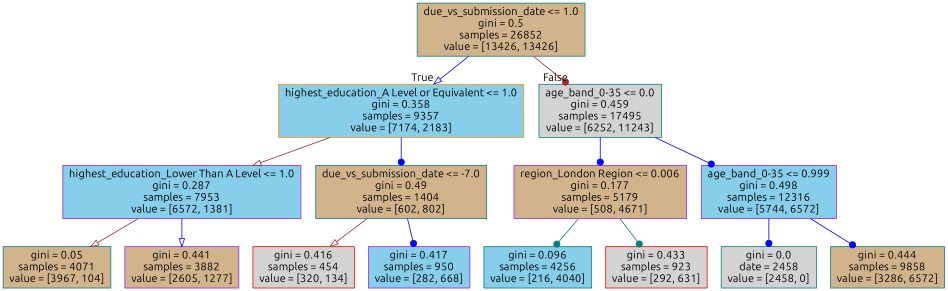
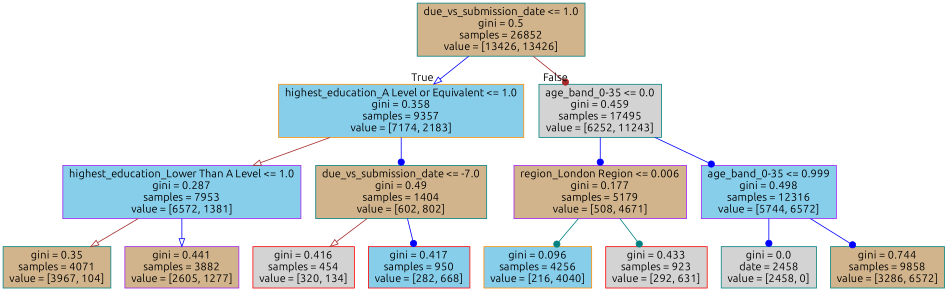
  digraph {
    fontname=Ubuntu
    node [color=teal fillcolor=tan fontname=Ubuntu shape=box style=filled]
    edge [arrowhead=dot color=blue fontname=Ubuntu]
    n1 [label="due_vs_submission_date <= 1.0\ngini = 0.5\nsamples = 26852\nvalue = [13426, 13426]"]
    n2 [color=darkorange fillcolor=skyblue label="highest_education_A Level or Equivalent <= 1.0\ngini = 0.358\nsamples = 9357\nvalue = [7174, 2183]"]
    n3 [fillcolor=lightgrey label="age_band_0-35 <= 0.0\ngini = 0.459\nsamples = 17495\nvalue = [6252, 11243]"]
    n4 [color=purple fillcolor=skyblue label="highest_education_Lower Than A Level <= 1.0\ngini = 0.287\nsamples = 7953\nvalue = [6572, 1381]"]
    n5 [label="due_vs_submission_date <= -7.0\ngini = 0.49\nsamples = 1404\nvalue = [602, 802]"]
    n6 [color=purple label="region_London Region <= 0.006\ngini = 0.177\nsamples = 5179\nvalue = [508, 4671]"]
    n7 [color=purple fillcolor=skyblue label="age_band_0-35 <= 0.999\ngini = 0.498\nsamples = 12316\nvalue = [5744, 6572]"]
-   n8 [label="gini = 0.05\nsamples = 4071\nvalue = [3967, 104]"]
+   n8 [label="gini = 0.35\nsamples = 4071\nvalue = [3967, 104]"]
    n9 [color=purple label="gini = 0.441\nsamples = 3882\nvalue = [2605, 1277]"]
    n10 [color=red fillcolor=lightgrey label="gini = 0.416\nsamples = 454\nvalue = [320, 134]"]
-   n11 [color=purple fillcolor=skyblue label="gini = 0.417\nsamples = 950\nvalue = [282, 668]"]
-   n12 [fillcolor=skyblue label="gini = 0.096\nsamples = 4256\nvalue = [216, 4040]"]
+   n11 [color=red fillcolor=skyblue label="gini = 0.417\nsamples = 950\nvalue = [282, 668]"]
+   n12 [color=darkorange fillcolor=skyblue label="gini = 0.096\nsamples = 4256\nvalue = [216, 4040]"]
    n13 [color=red fillcolor=lightgrey label="gini = 0.433\nsamples = 923\nvalue = [292, 631]"]
    n14 [fillcolor=lightgrey label="gini = 0.0\ndate = 2458\nvalue = [2458, 0]"]
-   n15 [label="gini = 0.444\nsamples = 9858\nvalue = [3286, 6572]"]
+   n15 [label="gini = 0.744\nsamples = 9858\nvalue = [3286, 6572]"]
    n1 -> n2 [arrowhead=onormal headlabel=True labelangle=45 labeldistance=2.5]
    n1 -> n3 [color=brown headlabel=False labelangle=-45 labeldistance=2.5]
    n2 -> n4 [arrowhead=onormal color=brown]
    n2 -> n5
    n3 -> n6
    n3 -> n7
    n4 -> n8 [arrowhead=onormal color=brown]
    n4 -> n9 [arrowhead=onormal]
    n5 -> n10 [arrowhead=onormal color=brown]
    n5 -> n11
    n6 -> n12 [color=teal]
    n6 -> n13 [color=teal]
    n7 -> n14
    n7 -> n15
  }
